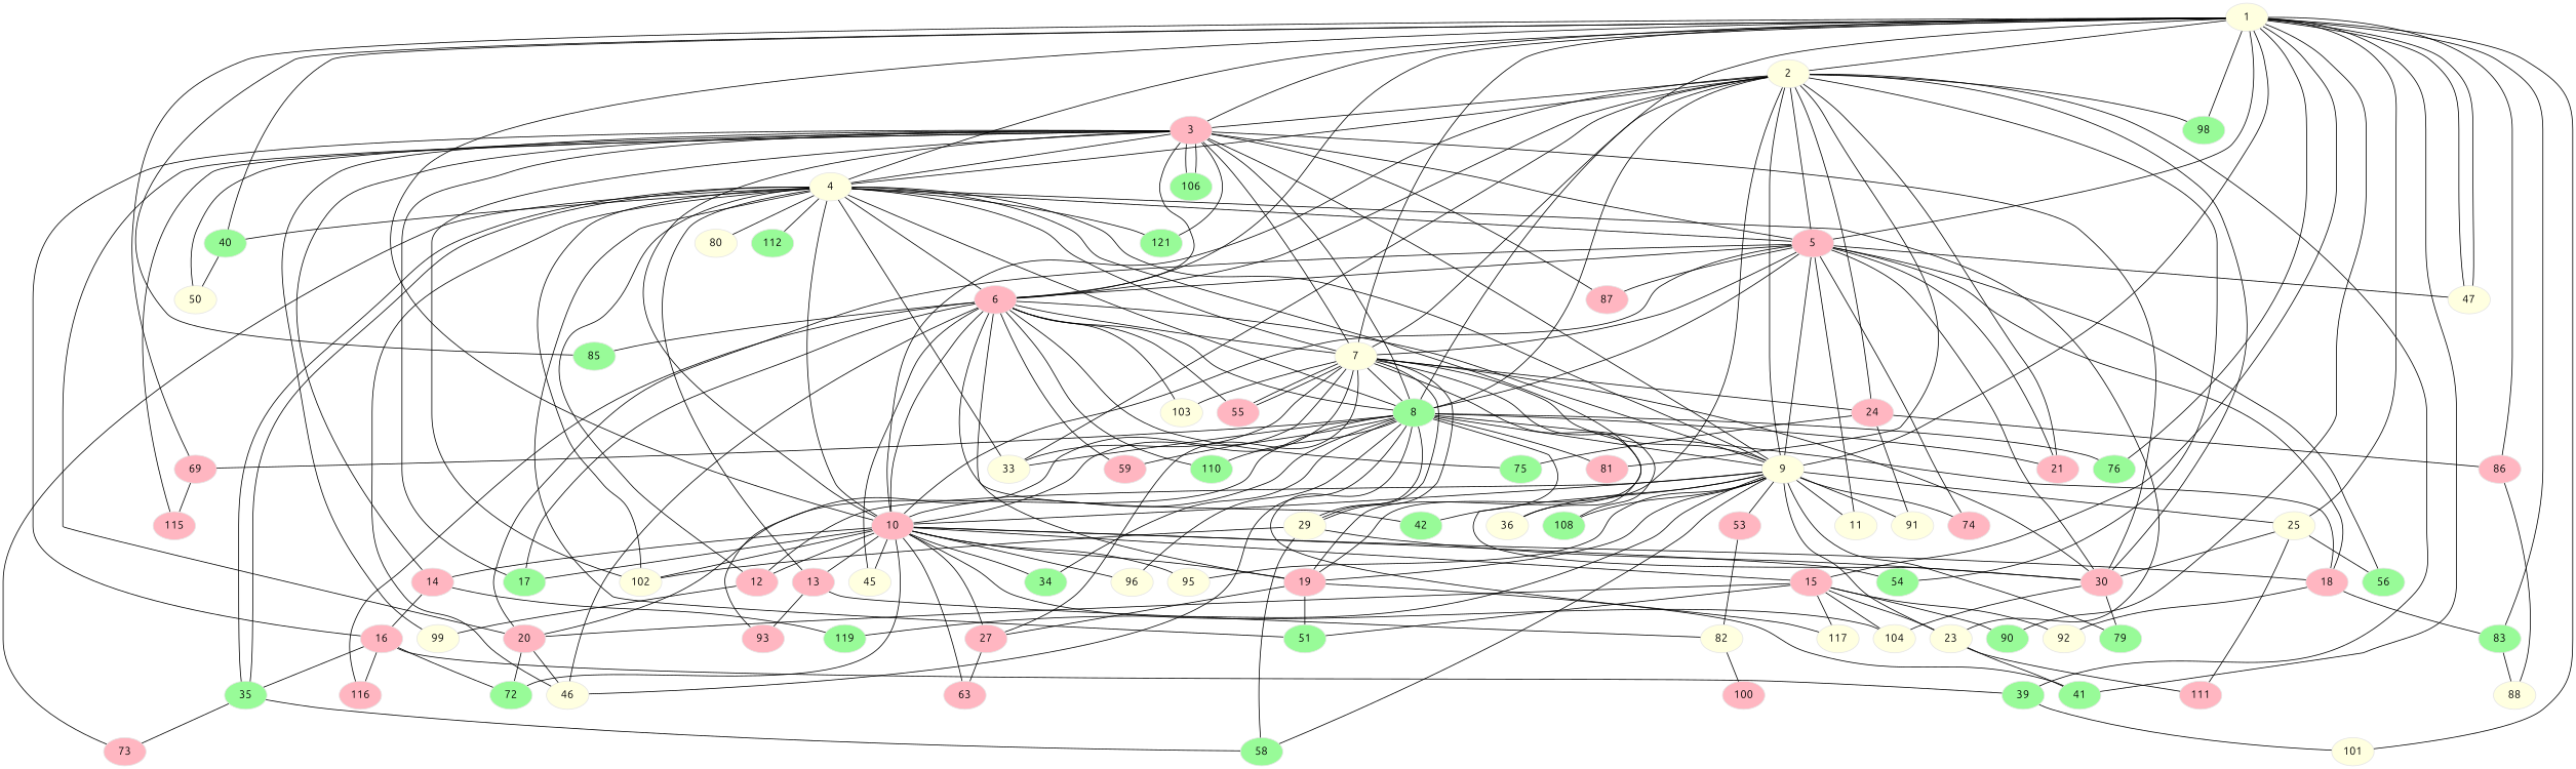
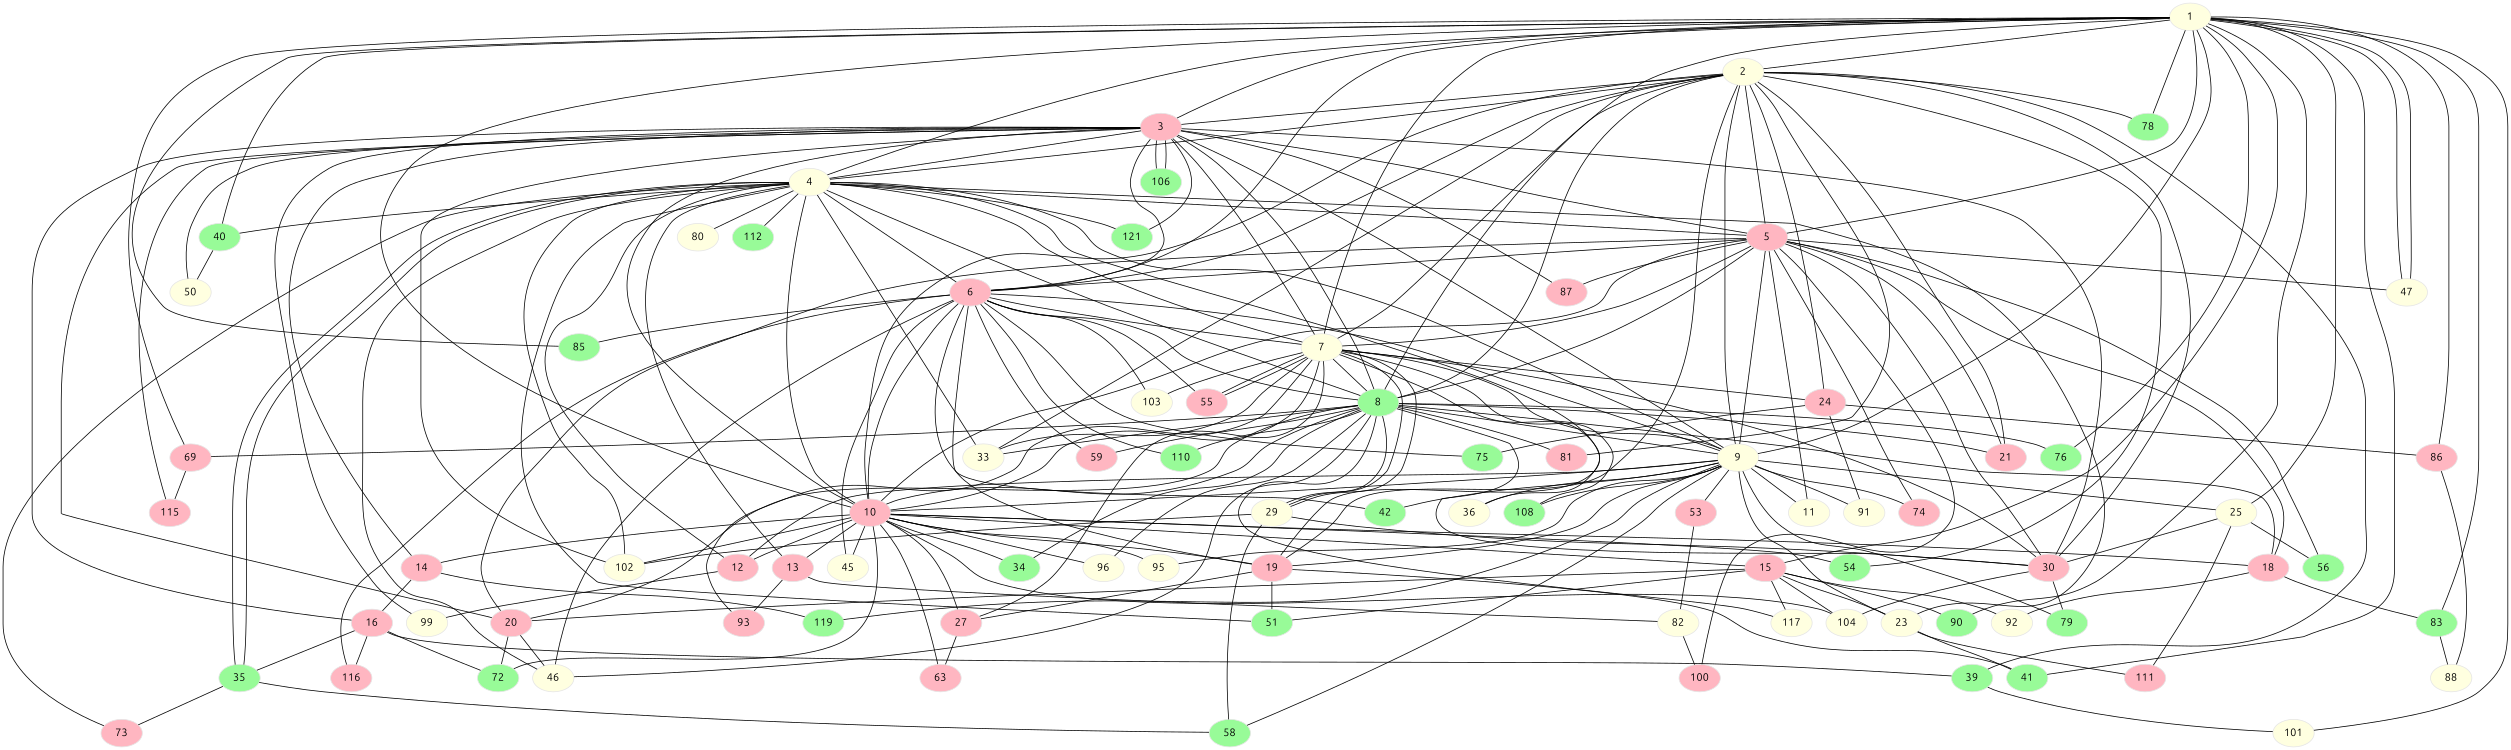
  graph {
    fontname=Ubuntu
    node [color=gray90 fillcolor=lightpink fontname=Ubuntu style=filled]
    edge [fontname=Ubuntu]
    1 [fillcolor=lightyellow]
    2 [fillcolor=lightyellow]
    3 [super="+89+97"]
    4 [fillcolor=lightyellow super="+48"]
    5
    6
    7 [fillcolor=lightyellow]
    8 [fillcolor=palegreen super="+28"]
    9 [fillcolor=lightyellow]
    10 [super="+65"]
    15 [super="+49"]
    25 [fillcolor=lightyellow]
    40 [fillcolor=palegreen]
    41 [fillcolor=palegreen]
    47 [fillcolor=lightyellow super="+77"]
    69
    76 [fillcolor=palegreen]
    83 [fillcolor=palegreen]
    85 [fillcolor=palegreen]
    86
    90 [fillcolor=palegreen]
-   98 [fillcolor=palegreen]
+   98 [fillcolor=palegreen label=78]
    101 [fillcolor=lightyellow]
    19 [super="+70+44+26+22+61"]
    21 [super="+109"]
    24
    30 [super="+78+66+31"]
    33 [fillcolor=lightyellow super="+38+43"]
    39 [fillcolor=palegreen]
    54 [fillcolor=palegreen]
    81
    14
    16
-   17 [fillcolor=palegreen]
    20 [super="+67+113"]
    50 [fillcolor=lightyellow]
    87
    99 [fillcolor=lightyellow]
    102 [fillcolor=lightyellow super="+105"]
    106 [fillcolor=palegreen]
    115
    121 [fillcolor=palegreen]
    13
    23 [fillcolor=lightyellow]
    35 [fillcolor=palegreen super="+71"]
    46 [fillcolor=lightyellow super="+60"]
    51 [fillcolor=palegreen super="+62"]
    73
    80 [fillcolor=lightyellow super="+84"]
    112 [fillcolor=palegreen]
    12
    11 [fillcolor=lightyellow]
    18 [super="+64"]
    56 [fillcolor=palegreen]
    74
    100
    42 [fillcolor=palegreen]
    45 [fillcolor=lightyellow super="+114"]
    59
    75 [fillcolor=palegreen]
    103 [fillcolor=lightyellow]
    110 [fillcolor=palegreen]
    116
    55
    27 [super="+57"]
    29 [fillcolor=lightyellow super="+52+37"]
    36 [fillcolor=lightyellow]
    93
    108 [fillcolor=palegreen]
    34 [fillcolor=palegreen]
    96 [fillcolor=lightyellow]
    117 [fillcolor=lightyellow]
    53
    58 [fillcolor=palegreen super="+107"]
    79 [fillcolor=palegreen]
    91 [fillcolor=lightyellow]
    95 [fillcolor=lightyellow]
    119 [fillcolor=palegreen]
    63
    72 [fillcolor=palegreen]
    104 [fillcolor=lightyellow super="+118"]
    92 [fillcolor=lightyellow]
    111
    88 [fillcolor=lightyellow]
    82 [fillcolor=lightyellow]
    1 -- 2
    1 -- 3
    1 -- 4
    1 -- 5
    1 -- 6
    1 -- 7
    1 -- 8
    1 -- 9
    1 -- 10
    1 -- 15
    1 -- 25
    1 -- 40
    1 -- 41
    1 -- 47
    1 -- 47
    1 -- 69
    1 -- 76
    1 -- 83
    1 -- 85
    1 -- 86
    1 -- 90
    1 -- 98
    1 -- 101
    2 -- 3
    2 -- 4
    2 -- 5
    2 -- 6
    2 -- 7
    2 -- 8
    2 -- 9
    2 -- 10
    2 -- 98
    2 -- 19
    2 -- 21
    2 -- 24
    2 -- 30
    2 -- 33
    2 -- 39
    2 -- 54
    2 -- 81
    3 -- 4
    3 -- 5
    3 -- 6
    3 -- 7 [weight=2]
    3 -- 8
    3 -- 9
    3 -- 10
    3 -- 30
    3 -- 14
    3 -- 16
-   3 -- 17
    3 -- 20
    3 -- 50
    3 -- 87
    3 -- 99
    3 -- 102
    3 -- 106
    3 -- 106
    3 -- 115
    3 -- 121
    4 -- 5
    4 -- 6
    4 -- 7
    4 -- 8 [weight=2]
    4 -- 9
    4 -- 10
    4 -- 40
    4 -- 19
    4 -- 33
    4 -- 102
    4 -- 121
    4 -- 13
    4 -- 23
    4 -- 35
    4 -- 35
    4 -- 46
    4 -- 51
    4 -- 73
    4 -- 80 [weight=2]
    4 -- 112
    4 -- 12
    5 -- 6
    5 -- 7
    5 -- 8
    5 -- 9
    5 -- 10
    5 -- 47
    5 -- 21
    5 -- 30
    5 -- 20
    5 -- 87
    5 -- 11
    5 -- 18
    5 -- 56
    5 -- 74
+   5 -- 100
    6 -- 7
    6 -- 8
    6 -- 9
    6 -- 10
    6 -- 85
    6 -- 19 [weight=4]
-   6 -- 17
    6 -- 46
    6 -- 42
    6 -- 45
    6 -- 59
    6 -- 75
    6 -- 103
    6 -- 110
    6 -- 116
    6 -- 55
    7 -- 8 [weight=2]
    7 -- 9
    7 -- 10
    7 -- 24
    7 -- 30
    7 -- 33
    7 -- 103
    7 -- 55
    7 -- 55
    7 -- 27
    7 -- 29
    7 -- 29
    7 -- 36
    7 -- 93
    7 -- 108
    8 -- 9
    8 -- 10
    8 -- 69
    8 -- 76
    8 -- 21
    8 -- 30
    8 -- 33
    8 -- 81
    8 -- 20
    8 -- 46
    8 -- 18
    8 -- 59
    8 -- 110
    8 -- 29
    8 -- 34
    8 -- 96
    8 -- 117
    9 -- 10
    9 -- 25
    9 -- 19
    9 -- 23
    9 -- 12
    9 -- 11
    9 -- 74
    9 -- 42
    9 -- 36
    9 -- 108
    9 -- 53
    9 -- 58
    9 -- 79
    9 -- 91
    9 -- 95
    9 -- 119
    10 -- 15
    10 -- 19
    10 -- 54
    10 -- 14
-   10 -- 17
    10 -- 102
    10 -- 13
    10 -- 12
    10 -- 18
    10 -- 45 [weight=2]
    10 -- 27 [weight=2]
    10 -- 34
    10 -- 96
    10 -- 95
    10 -- 63
    10 -- 72
    10 -- 104
    15 -- 90
    15 -- 20
    15 -- 23
    15 -- 51
    15 -- 117
    15 -- 104
    15 -- 92
    25 -- 30
    25 -- 56
    25 -- 111
    40 -- 50
    69 -- 115
    83 -- 88
    86 -- 88
    19 -- 41
    19 -- 51
    19 -- 27
    24 -- 86
    24 -- 75
    24 -- 91
    30 -- 79
    30 -- 104
    39 -- 101
    14 -- 16
    14 -- 119
    16 -- 39
    16 -- 35
    16 -- 116
    16 -- 72
    20 -- 46
    20 -- 72
    13 -- 93
    13 -- 82
    23 -- 41
    23 -- 111
    35 -- 73
    35 -- 58
    12 -- 99
    18 -- 83
    18 -- 92
    27 -- 63
    29 -- 30
    29 -- 102
    29 -- 58
    53 -- 82
    82 -- 100
  }
